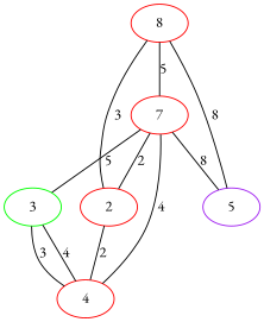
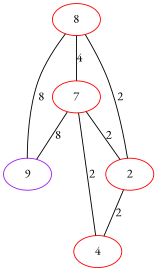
  graph {
    fontname="EB Garamond"
    node [color=red fontname="EB Garamond" weight=1]
    edge [fontname="EB Garamond"]
    n1 [label=8]
    n2 [label=7]
    2
-   5 [color=purple weight=4]
-   3 [color=green weight=2]
+   5 [color=purple weight=4 label=9]
    4
-   n1 -- n2 [label=5]
-   n1 -- 2 [label=3]
+   n1 -- n2 [label=4]
+   n1 -- 2 [label=2]
    n1 -- 5 [label=8]
    n2 -- 2 [label=2]
    n2 -- 5 [label=8]
-   n2 -- 3 [label=5]
-   n2 -- 4 [label=4]
+   n2 -- 4 [label=2]
    2 -- 4 [label=2]
-   3 -- 4 [label=3]
-   3 -- 4 [label=4]
  }
